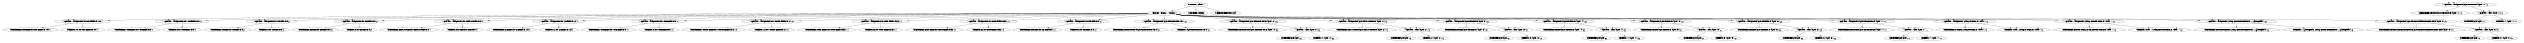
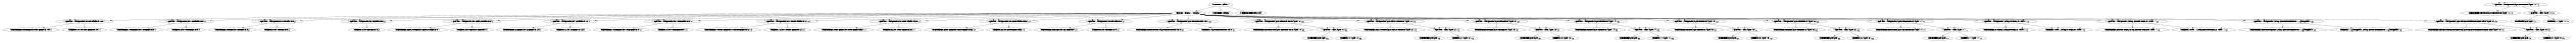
  digraph {
    edge [arrowhead=onormal]
    n1 [label=<(METHOD,&lt;clinit&gt;)>]
    n2 [label=<(BLOCK,&lt;empty&gt;,&lt;empty&gt;)>]
    n3 [label=<(MODIFIER,STATIC)>]
    n4 [label=<(METHOD_RETURN,void)>]
    n5 [label=<(&lt;operator&gt;.assignment,int NAMELEN = 100)<SUB>74</SUB>>]
    n6 [label=<(&lt;operator&gt;.assignment,int MODELEN = 8)<SUB>79</SUB>>]
    n7 [label=<(&lt;operator&gt;.assignment,int UIDLEN = 8)<SUB>84</SUB>>]
    n8 [label=<(&lt;operator&gt;.assignment,int GIDLEN = 8)<SUB>89</SUB>>]
    n9 [label=<(&lt;operator&gt;.assignment,int CHKSUMLEN = 8)<SUB>94</SUB>>]
    n10 [label=<(&lt;operator&gt;.assignment,int SIZELEN = 12)<SUB>99</SUB>>]
    n11 [label=<(&lt;operator&gt;.assignment,int MAGICLEN = 8)<SUB>104</SUB>>]
    n12 [label=<(&lt;operator&gt;.assignment,int MODTIMELEN = 12)<SUB>109</SUB>>]
    n13 [label=<(&lt;operator&gt;.assignment,int UNAMELEN = 32)<SUB>114</SUB>>]
    n14 [label=<(&lt;operator&gt;.assignment,int GNAMELEN = 32)<SUB>119</SUB>>]
    n15 [label=<(&lt;operator&gt;.assignment,int DEVLEN = 8)<SUB>124</SUB>>]
    n16 [label=<(&lt;operator&gt;.assignment,byte LF_OLDNORM = 0)<SUB>130</SUB>>]
    n17 [label=<(&lt;operator&gt;.assignment,byte LF_NORMAL = (byte) '0')<SUB>135</SUB>>]
    n18 [label=<(&lt;operator&gt;.assignment,byte LF_SYMLINK = (byte) '2')<SUB>145</SUB>>]
    n19 [label=<(&lt;operator&gt;.assignment,byte LF_CHR = (byte) '3')<SUB>150</SUB>>]
    n20 [label=<(&lt;operator&gt;.assignment,byte LF_BLK = (byte) '4')<SUB>155</SUB>>]
    n21 [label=<(&lt;operator&gt;.assignment,byte LF_DIR = (byte) '5')<SUB>160</SUB>>]
    n22 [label=<(&lt;operator&gt;.assignment,byte LF_FIFO = (byte) '6')<SUB>165</SUB>>]
    n23 [label=<(&lt;operator&gt;.assignment,byte LF_CONTIG = (byte) '7')<SUB>170</SUB>>]
    n24 [label=<(&lt;operator&gt;.assignment,String TMAGIC = &quot;ustar&quot;)<SUB>175</SUB>>]
    n25 [label=<(&lt;operator&gt;.assignment,String GNU_TMAGIC = &quot;ustar  &quot;)<SUB>180</SUB>>]
    n26 [label=<(&lt;operator&gt;.assignment,String GNU_LONGLINK = &quot;././@LongLink&quot;)<SUB>185</SUB>>]
    n27 [label=<(&lt;operator&gt;.assignment,byte LF_GNUTYPE_LONGNAME = (byte) 'L')<SUB>190</SUB>>]
    n28 [label=<(IDENTIFIER,NAMELEN,int NAMELEN = 100)<SUB>74</SUB>>]
    n29 [label=<(LITERAL,100,int NAMELEN = 100)<SUB>74</SUB>>]
    n30 [label=<(IDENTIFIER,MODELEN,int MODELEN = 8)<SUB>79</SUB>>]
    n31 [label=<(LITERAL,8,int MODELEN = 8)<SUB>79</SUB>>]
    n32 [label=<(IDENTIFIER,UIDLEN,int UIDLEN = 8)<SUB>84</SUB>>]
    n33 [label=<(LITERAL,8,int UIDLEN = 8)<SUB>84</SUB>>]
-   n34 [label=<(IDENTIFIER,GIDLEN,int GIDLEN = 8)<SUB>89</SUB>>]
    n35 [label=<(LITERAL,8,int GIDLEN = 8)<SUB>89</SUB>>]
    n36 [label=<(IDENTIFIER,CHKSUMLEN,int CHKSUMLEN = 8)<SUB>94</SUB>>]
    n37 [label=<(LITERAL,8,int CHKSUMLEN = 8)<SUB>94</SUB>>]
    n38 [label=<(IDENTIFIER,SIZELEN,int SIZELEN = 12)<SUB>99</SUB>>]
    n39 [label=<(LITERAL,12,int SIZELEN = 12)<SUB>99</SUB>>]
    n40 [label=<(IDENTIFIER,MAGICLEN,int MAGICLEN = 8)<SUB>104</SUB>>]
    n41 [label=<(LITERAL,8,int MAGICLEN = 8)<SUB>104</SUB>>]
    n42 [label=<(IDENTIFIER,MODTIMELEN,int MODTIMELEN = 12)<SUB>109</SUB>>]
    n43 [label=<(LITERAL,12,int MODTIMELEN = 12)<SUB>109</SUB>>]
    n44 [label=<(IDENTIFIER,UNAMELEN,int UNAMELEN = 32)<SUB>114</SUB>>]
    n45 [label=<(LITERAL,32,int UNAMELEN = 32)<SUB>114</SUB>>]
    n46 [label=<(IDENTIFIER,GNAMELEN,int GNAMELEN = 32)<SUB>119</SUB>>]
    n47 [label=<(LITERAL,32,int GNAMELEN = 32)<SUB>119</SUB>>]
    n48 [label=<(IDENTIFIER,DEVLEN,int DEVLEN = 8)<SUB>124</SUB>>]
    n49 [label=<(LITERAL,8,int DEVLEN = 8)<SUB>124</SUB>>]
    n50 [label=<(IDENTIFIER,LF_OLDNORM,byte LF_OLDNORM = 0)<SUB>130</SUB>>]
    n51 [label=<(LITERAL,0,byte LF_OLDNORM = 0)<SUB>130</SUB>>]
    n52 [label=<(IDENTIFIER,LF_NORMAL,byte LF_NORMAL = (byte) '0')<SUB>135</SUB>>]
    n53 [label=<(&lt;operator&gt;.cast,(byte) '0')<SUB>135</SUB>>]
    n54 [label=<(&lt;operator&gt;.assignment,byte LF_LINK = (byte) '1')<SUB>540</SUB>>]
    n55 [label=<(IDENTIFIER,LF_LINK,byte LF_LINK = (byte) '1')<SUB>140</SUB>>]
    n56 [label=<(&lt;operator&gt;.cast,(byte) '1')<SUB>140</SUB>>]
    n57 [label=<(IDENTIFIER,LF_SYMLINK,byte LF_SYMLINK = (byte) '2')<SUB>145</SUB>>]
    n58 [label=<(&lt;operator&gt;.cast,(byte) '2')<SUB>145</SUB>>]
    n59 [label=<(IDENTIFIER,LF_CHR,byte LF_CHR = (byte) '3')<SUB>150</SUB>>]
    n60 [label=<(&lt;operator&gt;.cast,(byte) '3')<SUB>150</SUB>>]
    n61 [label=<(IDENTIFIER,LF_BLK,byte LF_BLK = (byte) '4')<SUB>155</SUB>>]
    n62 [label=<(&lt;operator&gt;.cast,(byte) '4')<SUB>155</SUB>>]
    n63 [label=<(IDENTIFIER,LF_DIR,byte LF_DIR = (byte) '5')<SUB>160</SUB>>]
    n64 [label=<(&lt;operator&gt;.cast,(byte) '5')<SUB>160</SUB>>]
    n65 [label=<(IDENTIFIER,LF_FIFO,byte LF_FIFO = (byte) '6')<SUB>165</SUB>>]
    n66 [label=<(&lt;operator&gt;.cast,(byte) '6')<SUB>165</SUB>>]
    n67 [label=<(IDENTIFIER,LF_CONTIG,byte LF_CONTIG = (byte) '7')<SUB>170</SUB>>]
    n68 [label=<(&lt;operator&gt;.cast,(byte) '7')<SUB>170</SUB>>]
    n69 [label=<(IDENTIFIER,TMAGIC,String TMAGIC = &quot;ustar&quot;)<SUB>175</SUB>>]
    n70 [label=<(LITERAL,&quot;ustar&quot;,String TMAGIC = &quot;ustar&quot;)<SUB>175</SUB>>]
    n71 [label=<(IDENTIFIER,GNU_TMAGIC,String GNU_TMAGIC = &quot;ustar  &quot;)<SUB>180</SUB>>]
    n72 [label=<(LITERAL,&quot;ustar  &quot;,String GNU_TMAGIC = &quot;ustar  &quot;)<SUB>180</SUB>>]
    n73 [label=<(IDENTIFIER,GNU_LONGLINK,String GNU_LONGLINK = &quot;././@LongLink&quot;)<SUB>185</SUB>>]
    n74 [label=<(LITERAL,&quot;././@LongLink&quot;,String GNU_LONGLINK = &quot;././@LongLink&quot;)<SUB>185</SUB>>]
    n75 [label=<(IDENTIFIER,LF_GNUTYPE_LONGNAME,byte LF_GNUTYPE_LONGNAME = (byte) 'L')<SUB>190</SUB>>]
    n76 [label=<(&lt;operator&gt;.cast,(byte) 'L')<SUB>190</SUB>>]
    n77 [label=<(TYPE_REF,byte,byte)<SUB>135</SUB>>]
    n78 [label=<(LITERAL,'0',(byte) '0')<SUB>135</SUB>>]
    n79 [label=<(TYPE_REF,byte,byte)<SUB>140</SUB>>]
    n80 [label=<(LITERAL,'1',(byte) '1')<SUB>140</SUB>>]
    n81 [label=<(TYPE_REF,byte,byte)<SUB>145</SUB>>]
    n82 [label=<(LITERAL,'2',(byte) '2')<SUB>145</SUB>>]
    n83 [label=<(TYPE_REF,byte,byte)<SUB>150</SUB>>]
    n84 [label=<(LITERAL,'3',(byte) '3')<SUB>150</SUB>>]
    n85 [label=<(TYPE_REF,byte,byte)<SUB>155</SUB>>]
    n86 [label=<(LITERAL,'4',(byte) '4')<SUB>155</SUB>>]
    n87 [label=<(TYPE_REF,byte,byte)<SUB>160</SUB>>]
    n88 [label=<(LITERAL,'5',(byte) '5')<SUB>160</SUB>>]
    n89 [label=<(TYPE_REF,byte,byte)<SUB>165</SUB>>]
    n90 [label=<(LITERAL,'6',(byte) '6')<SUB>165</SUB>>]
    n91 [label=<(TYPE_REF,byte,byte)<SUB>170</SUB>>]
    n92 [label=<(LITERAL,'7',(byte) '7')<SUB>170</SUB>>]
    n93 [label=<(TYPE_REF,byte,byte)<SUB>190</SUB>>]
    n94 [label=<(LITERAL,'L',(byte) 'L')<SUB>190</SUB>>]
    n1 -> n2 [arrowhead=normal]
    n1 -> n3
    n1 -> n4
    n2 -> n5 [arrowhead=normal]
    n2 -> n6
    n2 -> n7
    n2 -> n8 [arrowhead=normal]
    n2 -> n9 [arrowhead=normal]
    n2 -> n10 [arrowhead=normal]
    n2 -> n11 [arrowhead=normal]
    n2 -> n12
    n2 -> n13
    n2 -> n14
    n2 -> n15 [arrowhead=normal]
    n2 -> n16
    n2 -> n17 [arrowhead=normal]
    n2 -> n18 [arrowhead=normal]
    n2 -> n19 [arrowhead=normal]
    n2 -> n20 [arrowhead=normal]
    n2 -> n21 [arrowhead=normal]
    n2 -> n22 [arrowhead=normal]
    n2 -> n23
    n2 -> n24
    n2 -> n25
    n2 -> n26 [arrowhead=normal]
    n2 -> n27
    n5 -> n28 [arrowhead=normal]
    n5 -> n29
    n6 -> n30
    n6 -> n31 [arrowhead=normal]
    n7 -> n32 [arrowhead=normal]
    n7 -> n33
-   n8 -> n34
    n8 -> n35
    n9 -> n36 [arrowhead=normal]
    n9 -> n37 [arrowhead=normal]
    n10 -> n38 [arrowhead=normal]
    n10 -> n39 [arrowhead=normal]
    n11 -> n40
    n11 -> n41
    n12 -> n42
    n12 -> n43
    n13 -> n44 [arrowhead=normal]
    n13 -> n45
    n14 -> n46 [arrowhead=normal]
    n14 -> n47 [arrowhead=normal]
    n15 -> n48 [arrowhead=normal]
    n15 -> n49
    n16 -> n50
    n16 -> n51 [arrowhead=normal]
    n17 -> n52 [arrowhead=normal]
    n17 -> n53
    n18 -> n57
    n18 -> n58 [arrowhead=normal]
    n19 -> n59
    n19 -> n60
    n20 -> n61
    n20 -> n62
    n21 -> n63 [arrowhead=normal]
    n21 -> n64
    n22 -> n65
    n22 -> n66
    n23 -> n67 [arrowhead=normal]
    n23 -> n68
    n24 -> n69 [arrowhead=normal]
    n24 -> n70 [arrowhead=normal]
    n25 -> n71 [arrowhead=normal]
    n25 -> n72
    n26 -> n73 [arrowhead=normal]
    n26 -> n74 [arrowhead=normal]
    n27 -> n75
    n27 -> n76
    n53 -> n77
    n53 -> n78
    n54 -> n55 [arrowhead=normal]
    n54 -> n56
    n56 -> n79
    n56 -> n80 [arrowhead=normal]
    n58 -> n81
    n58 -> n82 [arrowhead=normal]
    n60 -> n83
    n60 -> n84 [arrowhead=normal]
    n62 -> n85
    n62 -> n86 [arrowhead=normal]
    n64 -> n87 [arrowhead=normal]
    n64 -> n88
    n66 -> n89 [arrowhead=normal]
    n66 -> n90 [arrowhead=normal]
    n68 -> n91 [arrowhead=normal]
    n68 -> n92
    n76 -> n93 [arrowhead=normal]
    n76 -> n94
  }
